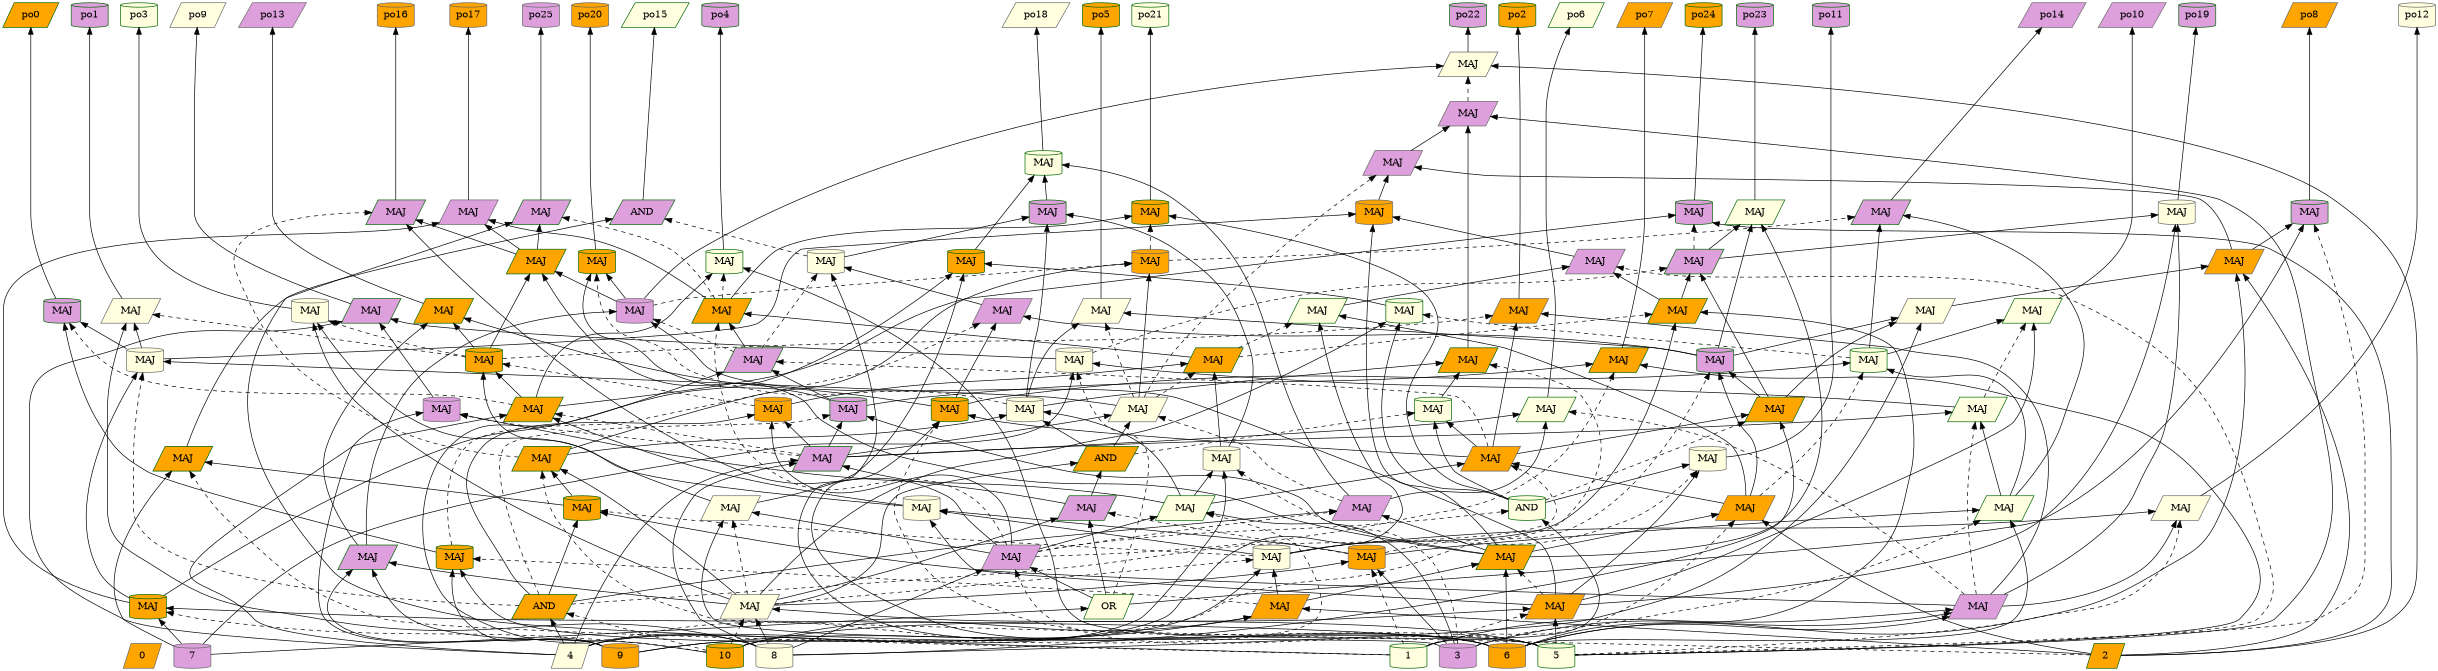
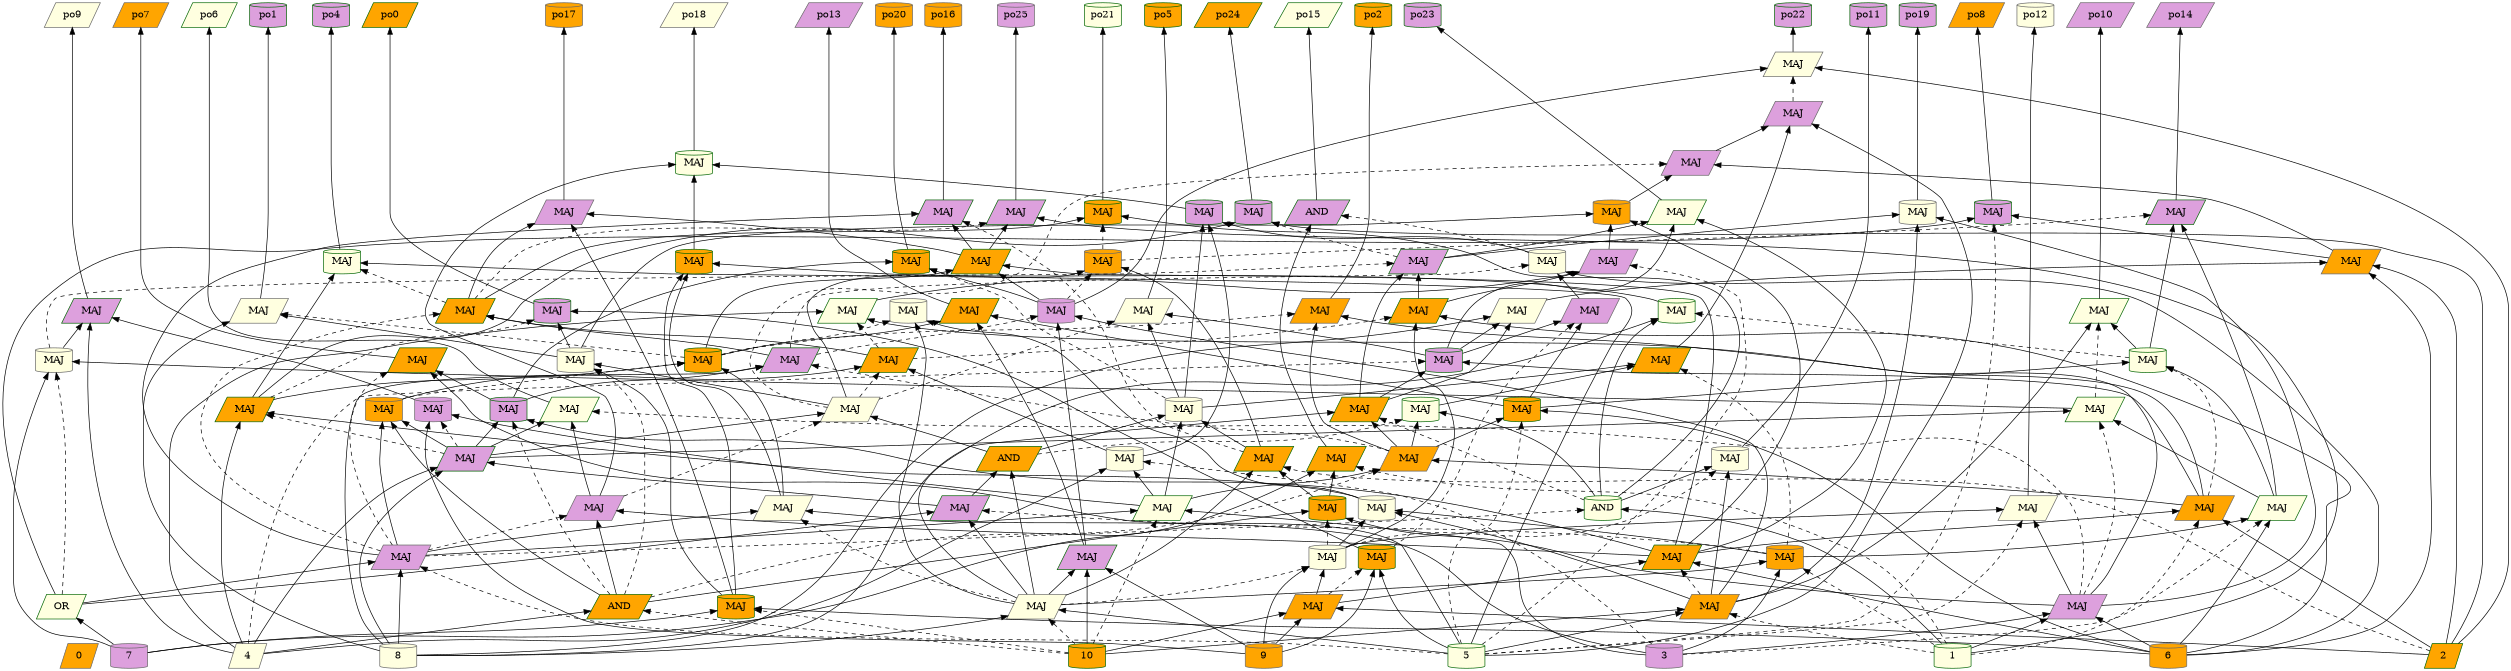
  digraph {
    rankdir=BT
    node [color=darkgreen fillcolor=orange shape=parallelogram style=filled]
    edge [style=solid]
    n1 [color=gray40 label=0]
    n2 [fillcolor=lightyellow label=1 shape=cylinder]
    n3 [label=2]
    n4 [color=gray40 fillcolor=plum label=3 shape=cylinder]
    n5 [color=gray40 fillcolor=lightyellow label=4]
    n6 [fillcolor=lightyellow label=5 shape=cylinder]
    n7 [color=gray40 label=6 shape=cylinder]
    n8 [color=gray40 fillcolor=plum label=7 shape=cylinder]
    n9 [color=gray40 fillcolor=lightyellow label=8 shape=cylinder]
    n10 [color=gray40 label=9 shape=cylinder]
    n11 [label=10 shape=cylinder]
    n12 [color=gray40 label=MAJ]
    n13 [color=gray40 fillcolor=lightyellow label=MAJ]
    n14 [fillcolor=lightyellow label=OR]
    n15 [color=gray40 label=MAJ]
    n16 [label=AND]
    n17 [label=MAJ shape=cylinder]
    n18 [color=gray40 fillcolor=plum label=MAJ]
    n19 [label=MAJ shape=cylinder]
    n20 [color=gray40 label=MAJ shape=cylinder]
    n21 [color=gray40 fillcolor=lightyellow label=MAJ shape=cylinder]
    n22 [color=gray40 fillcolor=plum label=MAJ]
    n23 [label=MAJ]
    n24 [fillcolor=plum label=MAJ]
    n25 [fillcolor=plum label=MAJ]
    n26 [color=gray40 fillcolor=lightyellow label=MAJ shape=cylinder]
    n27 [color=gray40 fillcolor=plum label=MAJ]
    n28 [color=gray40 fillcolor=lightyellow label=MAJ]
    n29 [fillcolor=lightyellow label=MAJ]
    n30 [color=gray40 label=MAJ]
    n31 [fillcolor=lightyellow label=AND shape=cylinder]
    n32 [label=MAJ shape=cylinder]
    n33 [fillcolor=lightyellow label=MAJ]
    n34 [color=gray40 fillcolor=lightyellow label=MAJ]
    n35 [fillcolor=plum label=MAJ]
    n36 [label=AND]
    n37 [color=gray40 label=MAJ]
    n38 [color=gray40 fillcolor=lightyellow label=MAJ shape=cylinder]
    n39 [label=MAJ]
    n40 [color=gray40 fillcolor=lightyellow label=MAJ shape=cylinder]
    n41 [label=MAJ]
    n42 [label=MAJ]
    n43 [color=gray40 fillcolor=lightyellow label=MAJ]
    n44 [color=gray40 label=MAJ shape=cylinder]
    n45 [fillcolor=plum label=MAJ shape=cylinder]
    n46 [label=MAJ]
    n47 [color=gray40 fillcolor=lightyellow label=MAJ shape=cylinder]
    n48 [fillcolor=lightyellow label=MAJ]
    n49 [fillcolor=lightyellow label=MAJ]
    n50 [color=gray40 fillcolor=plum label=MAJ shape=cylinder]
    n51 [label=MAJ shape=cylinder]
    n52 [fillcolor=lightyellow label=MAJ shape=cylinder]
    n53 [color=gray40 fillcolor=lightyellow label=MAJ shape=cylinder]
    n54 [label=MAJ shape=cylinder]
    n55 [fillcolor=plum label=MAJ]
    n56 [label=MAJ]
    n57 [fillcolor=plum label=MAJ shape=cylinder]
    n58 [label=MAJ]
    n59 [color=gray40 fillcolor=lightyellow label=MAJ shape=cylinder]
    n60 [fillcolor=lightyellow label=MAJ shape=cylinder]
    n61 [label=MAJ]
    n62 [fillcolor=plum label=MAJ shape=cylinder]
    n63 [color=gray40 fillcolor=lightyellow label=MAJ]
    n64 [color=gray40 label=MAJ]
    n65 [color=gray40 fillcolor=lightyellow label=MAJ shape=cylinder]
    n66 [label=MAJ]
    n67 [color=gray40 fillcolor=lightyellow label=MAJ]
    n68 [color=gray40 fillcolor=lightyellow label=MAJ]
    n69 [fillcolor=plum label=MAJ]
    n70 [fillcolor=lightyellow label=MAJ]
    n71 [label=MAJ]
    n72 [color=gray40 fillcolor=plum label=MAJ shape=cylinder]
    n73 [color=gray40 fillcolor=plum label=MAJ]
    n74 [fillcolor=lightyellow label=MAJ shape=cylinder]
    n75 [label=MAJ]
    n76 [fillcolor=lightyellow label=MAJ]
    n77 [fillcolor=lightyellow label=MAJ shape=cylinder]
    n78 [color=gray40 label=MAJ]
    n79 [color=gray40 label=MAJ shape=cylinder]
    n80 [color=gray40 fillcolor=lightyellow label=MAJ shape=cylinder]
    n81 [label=MAJ]
    n82 [label=MAJ shape=cylinder]
    n83 [fillcolor=plum label=MAJ]
    n84 [label=MAJ shape=cylinder]
    n85 [color=gray40 fillcolor=plum label=MAJ]
    n86 [fillcolor=plum label=MAJ shape=cylinder]
    n87 [fillcolor=plum label=MAJ]
    n88 [fillcolor=plum label=AND]
    n89 [fillcolor=plum label=MAJ]
    n90 [color=gray40 fillcolor=plum label=MAJ]
    n91 [fillcolor=plum label=MAJ shape=cylinder]
    n92 [color=gray40 fillcolor=lightyellow label=MAJ shape=cylinder]
    n93 [label=MAJ shape=cylinder]
    n94 [color=gray40 label=MAJ shape=cylinder]
    n95 [fillcolor=lightyellow label=MAJ]
    n96 [fillcolor=plum label=MAJ shape=cylinder]
    n97 [fillcolor=plum label=MAJ]
    n98 [fillcolor=lightyellow label=MAJ shape=cylinder]
    n99 [color=gray40 fillcolor=plum label=MAJ]
    n100 [color=gray40 fillcolor=plum label=MAJ]
    n101 [color=gray40 fillcolor=lightyellow label=MAJ]
    po0
    po1 [fillcolor=plum shape=cylinder]
    po2 [shape=cylinder]
-   po3 [fillcolor=lightyellow shape=cylinder]
    po4 [fillcolor=plum shape=cylinder]
    po5 [shape=cylinder]
    po6 [fillcolor=lightyellow]
    po7 [color=gray40]
    po8 [color=gray40]
    po9 [color=gray40 fillcolor=lightyellow]
    po10 [color=gray40 fillcolor=plum]
    po11 [fillcolor=plum shape=cylinder]
    po12 [color=gray40 fillcolor=lightyellow shape=cylinder]
    po13 [color=gray40 fillcolor=plum]
    po14 [color=gray40 fillcolor=plum]
    po15 [fillcolor=lightyellow]
    po16 [color=gray40 shape=cylinder]
    po17 [color=gray40 shape=cylinder]
    po18 [color=gray40 fillcolor=lightyellow]
    po19 [fillcolor=plum shape=cylinder]
    po20 [color=gray40 shape=cylinder]
    po21 [fillcolor=lightyellow shape=cylinder]
    po22 [fillcolor=plum shape=cylinder]
    po23 [fillcolor=plum shape=cylinder]
-   po24 [shape=cylinder]
+   po24
    po25 [color=gray40 fillcolor=plum shape=cylinder]
    subgraph sub_1 {
      rank=same
      n1
      n2
      n3
      n4
      n5
      n6
      n7
      n8
      n9
      n10
      n11
    }
    subgraph sub_2 {
      rank=same
      n12
      n13
      n14
      n15
      n16
      n17
      n18
    }
    subgraph sub_3 {
      rank=same
      n19
      n20
      n21
      n22
      n23
      n24
    }
    subgraph sub_4 {
      rank=same
      n25
      n26
      n27
      n28
      n29
      n30
      n31
      n32
      n33
      n34
    }
    subgraph sub_5 {
      rank=same
      n35
      n36
      n37
      n38
      n39
      n40
      n41
    }
    subgraph sub_6 {
      rank=same
      n42
      n43
      n44
      n45
      n46
      n47
      n48
      n49
      n50
      n51
      n52
    }
    subgraph sub_7 {
      rank=same
      n53
      n54
      n55
      n56
      n57
      n58
      n59
      n60
      n61
    }
    subgraph sub_8 {
      rank=same
      n62
      n63
      n64
      n65
      n66
      n67
      n68
      n69
      n70
      n71
      n72
      n73
      n74
      n75
      n76
    }
    subgraph sub_9 {
      rank=same
      n77
      n78
      n79
      n80
      n81
      n82
      n83
      n84
      n85
    }
    subgraph sub_10 {
      rank=same
      n86
      n87
      n88
      n89
      n90
      n91
      n92
      n93
      n94
      n95
      n96
      n97
    }
    subgraph sub_11 {
      rank=same
      n98
      n99
    }
    subgraph sub_12 {
      rank=same
      n100
    }
    subgraph sub_13 {
      rank=same
      n101
    }
    subgraph sub_14 {
      rank=same
      po0
      po1
      po2
-     po3
      po4
      po5
      po6
      po7
      po8
      po9
      po10
      po11
      po12
      po13
      po14
      po15
      po16
      po17
      po18
      po19
      po20
      po21
      po22
      po23
      po24
      po25
    }
    n2 -> n15 [style=dashed]
    n2 -> n18
    n2 -> n20 [style=dashed]
    n2 -> n30 [style=dashed]
    n2 -> n31
    n2 -> n41 [style=dashed]
    n2 -> n97
    n3 -> n12
    n3 -> n30
    n3 -> n39 [style=dashed]
    n3 -> n78
    n3 -> n96
    n3 -> n101
    n4 -> n18
    n4 -> n20
    n4 -> n28
    n4 -> n29
    n4 -> n33 [style=dashed]
    n4 -> n38 [style=dashed]
    n5 -> n16
    n5 -> n35
    n5 -> n38
    n5 -> n42
    n5 -> n57 [style=dashed]
    n5 -> n69
    n5 -> n76
    n6 -> n13
    n6 -> n15
    n6 -> n19
    n6 -> n22 [style=dashed]
    n6 -> n34 [style=dashed]
    n6 -> n51 [style=dashed]
    n6 -> n58
    n6 -> n77
    n6 -> n85 [style=dashed]
    n6 -> n86 [style=dashed]
    n6 -> n100
    n7 -> n17
    n7 -> n18
    n7 -> n23
    n7 -> n33
    n7 -> n51
    n7 -> n75
    n7 -> n78
    n7 -> n80
    n8 -> n14
    n8 -> n17
    n8 -> n41
    n8 -> n59
    n9 -> n13
    n9 -> n22
    n9 -> n35
    n9 -> n46
    n9 -> n55
    n9 -> n63
    n9 -> n68
    n10 -> n12
    n10 -> n19
    n10 -> n21
    n10 -> n24
    n10 -> n50
    n11 -> n12
    n11 -> n13 [style=dashed]
    n11 -> n15
    n11 -> n16 [style=dashed]
    n11 -> n17 [style=dashed]
    n11 -> n24
    n11 -> n29 [style=dashed]
    n12 -> n19 [style=dashed]
    n12 -> n21
    n12 -> n23
    n13 -> n20
    n13 -> n21 [style=dashed]
    n13 -> n24
    n13 -> n25
    n13 -> n28 [style=dashed]
    n13 -> n36
    n13 -> n39
    n13 -> n65
    n13 -> n74
    n14 -> n22
    n14 -> n25
    n14 -> n59 [style=dashed]
    n14 -> n86
    n15 -> n23 [style=dashed]
    n15 -> n26
    n15 -> n40
    n15 -> n70
    n15 -> n72
    n15 -> n92
    n16 -> n27
    n16 -> n32
    n16 -> n37 [style=dashed]
    n16 -> n44
    n16 -> n45 [style=dashed]
    n16 -> n53 [style=dashed]
    n17 -> n53
    n17 -> n82
    n17 -> n90
    n18 -> n32
    n18 -> n34
    n18 -> n48 [style=dashed]
    n18 -> n49 [style=dashed]
    n18 -> n64
    n18 -> n92
    n19 -> n62
    n19 -> n73 [style=dashed]
    n20 -> n25 [style=dashed]
    n20 -> n26
    n20 -> n33
    n20 -> n61 [style=dashed]
    n21 -> n26
    n21 -> n32 [style=dashed]
    n21 -> n34
    n21 -> n40 [style=dashed]
    n21 -> n75
    n22 -> n27 [style=dashed]
    n22 -> n28
    n22 -> n29
    n22 -> n31 [style=dashed]
    n22 -> n44
    n22 -> n58 [style=dashed]
    n22 -> n66 [style=dashed]
    n22 -> n89
    n23 -> n27
    n23 -> n30
    n23 -> n45
    n23 -> n81
    n23 -> n94
    n23 -> n95
    n24 -> n71
    n24 -> n72
    n25 -> n35
    n25 -> n36
    n26 -> n42
    n26 -> n65
    n27 -> n43 [style=dashed]
    n27 -> n48
    n27 -> n98
    n28 -> n54
    n28 -> n82
    n29 -> n37
    n29 -> n38
    n29 -> n47
    n29 -> n50
    n30 -> n37
    n30 -> n57
    n30 -> n60 [style=dashed]
    n30 -> n76
    n31 -> n40
    n31 -> n46 [style=dashed]
    n31 -> n52
    n31 -> n74
    n31 -> n93
    n32 -> n39
    n32 -> n41
    n33 -> n49
    n33 -> n60
    n33 -> n87
    n34 -> po12
    n35 -> n42 [style=dashed]
    n35 -> n43
    n35 -> n44
    n35 -> n45
    n35 -> n48
    n35 -> n49
    n35 -> n50 [style=dashed]
    n36 -> n43
    n36 -> n47
    n36 -> n52 [style=dashed]
    n37 -> n46
    n37 -> n51
    n37 -> n52
    n37 -> n55 [style=dashed]
    n37 -> n64
    n38 -> n56
    n38 -> n91
    n39 -> n47
    n39 -> n79
    n39 -> n89 [style=dashed]
    n40 -> po11
    n41 -> n88
    n42 -> n54
    n42 -> n62 [style=dashed]
    n42 -> n77
    n42 -> n96
    n43 -> n53
    n43 -> n56 [style=dashed]
    n43 -> n67 [style=dashed]
    n43 -> n79
    n43 -> n99 [style=dashed]
    n44 -> n54 [style=dashed]
    n44 -> n56
    n45 -> n55
    n45 -> n58
    n45 -> n84
    n46 -> n57
    n46 -> n68
    n46 -> n83
    n47 -> n61
    n47 -> n67
    n47 -> n84 [style=dashed]
    n47 -> n91
    n48 -> po6
    n49 -> n59
    n49 -> n70 [style=dashed]
    n50 -> n69
    n51 -> n60
    n51 -> n71
    n51 -> n73
    n52 -> n61
    n53 -> n62
    n53 -> n63
    n53 -> n94
    n54 -> n63 [style=dashed]
    n54 -> n64 [style=dashed]
    n54 -> n65 [style=dashed]
    n54 -> n71
    n54 -> n81
    n55 -> n66
    n55 -> n72 [style=dashed]
    n55 -> n80 [style=dashed]
    n56 -> n66
    n56 -> n75 [style=dashed]
    n56 -> n76 [style=dashed]
    n57 -> n67
    n57 -> n68
    n57 -> n73
    n57 -> n95
    n58 -> po7
    n59 -> n69
    n59 -> n83 [style=dashed]
    n60 -> n70
    n60 -> n74 [style=dashed]
    n60 -> n87
    n61 -> n100
    n62 -> po0
    n63 -> po1
    n64 -> po2
-   n65 -> po3
    n66 -> n77 [style=dashed]
    n66 -> n90
    n66 -> n93
    n66 -> n97 [style=dashed]
    n67 -> po5
    n68 -> n78
    n69 -> po9
    n70 -> po10
    n71 -> po13
    n72 -> n79 [style=dashed]
    n72 -> n81
    n72 -> n84
    n72 -> n101
    n73 -> n80
    n74 -> n82
    n75 -> n83
    n75 -> n85
    n76 -> n85
    n77 -> po4
    n78 -> n86
    n78 -> n99
    n79 -> n87 [style=dashed]
    n79 -> n93 [style=dashed]
    n80 -> n88 [style=dashed]
    n80 -> n91
    n81 -> n89
    n81 -> n90
    n81 -> n97
    n82 -> n98
    n83 -> n92
    n83 -> n95
    n83 -> n96 [style=dashed]
    n84 -> po20
    n85 -> n94
    n86 -> po8
    n87 -> po14
    n88 -> po15
    n89 -> po16
    n90 -> po17
    n91 -> n98
    n92 -> po19
    n93 -> po21
    n94 -> n99
    n95 -> po23
    n96 -> po24
    n97 -> po25
    n98 -> po18
    n99 -> n100
    n100 -> n101 [style=dashed]
    n101 -> po22
  }
